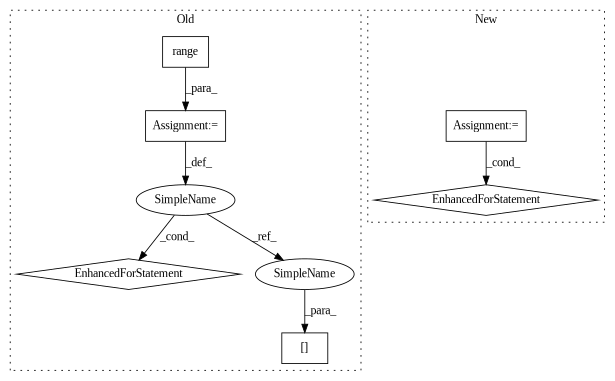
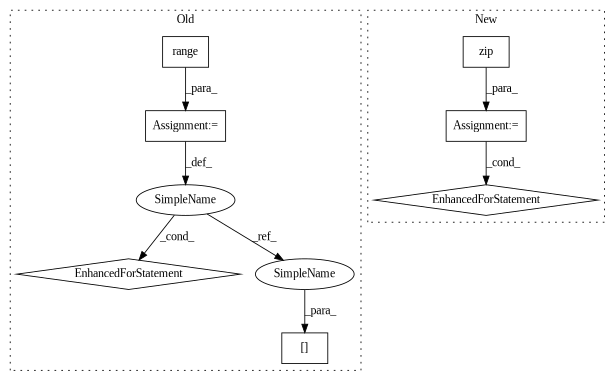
  digraph {
    fontname="Liberation Serif"
    node [a=32 l="53,2" s="482,556" shape=box fontname="Liberation Serif"]
    edge [fontname="Liberation Serif"]
    n1 [l="6,1" label=range s="543,555"]
    n2 [a=7 label="Assignment:="]
    n3 [a=70 label=EnhancedForStatement shape=diamond]
    n4 [a=2 l="4,1" label="[]" s="678,683"]
    n5 [a=42 l=1 label=SimpleName s=539 shape=ellipse]
    n6 [a=42 l=1 label=SimpleName s=682 shape=ellipse]
+   n7 [l="4,1" label=zip s="694,740"]
    n8 [a=7 l="67,2" label="Assignment:=" s="595,754"]
    n9 [a=70 l="67,2" label=EnhancedForStatement s="595,754" shape=diamond]
    subgraph cluster_1 {
      label=Old
      style=dotted
      n1
      n2
      n3
      n4
      n5
      n6
    }
    subgraph cluster_2 {
      label=New
      style=dotted
+     n7
      n8
      n9
    }
    n1 -> n2 [label=_para_]
    n2 -> n5 [label=_def_]
    n5 -> n3 [label=_cond_]
    n5 -> n6 [label=_ref_]
    n6 -> n4 [label=_para_]
+   n7 -> n8 [label=_para_]
    n8 -> n9 [label=_cond_]
  }
